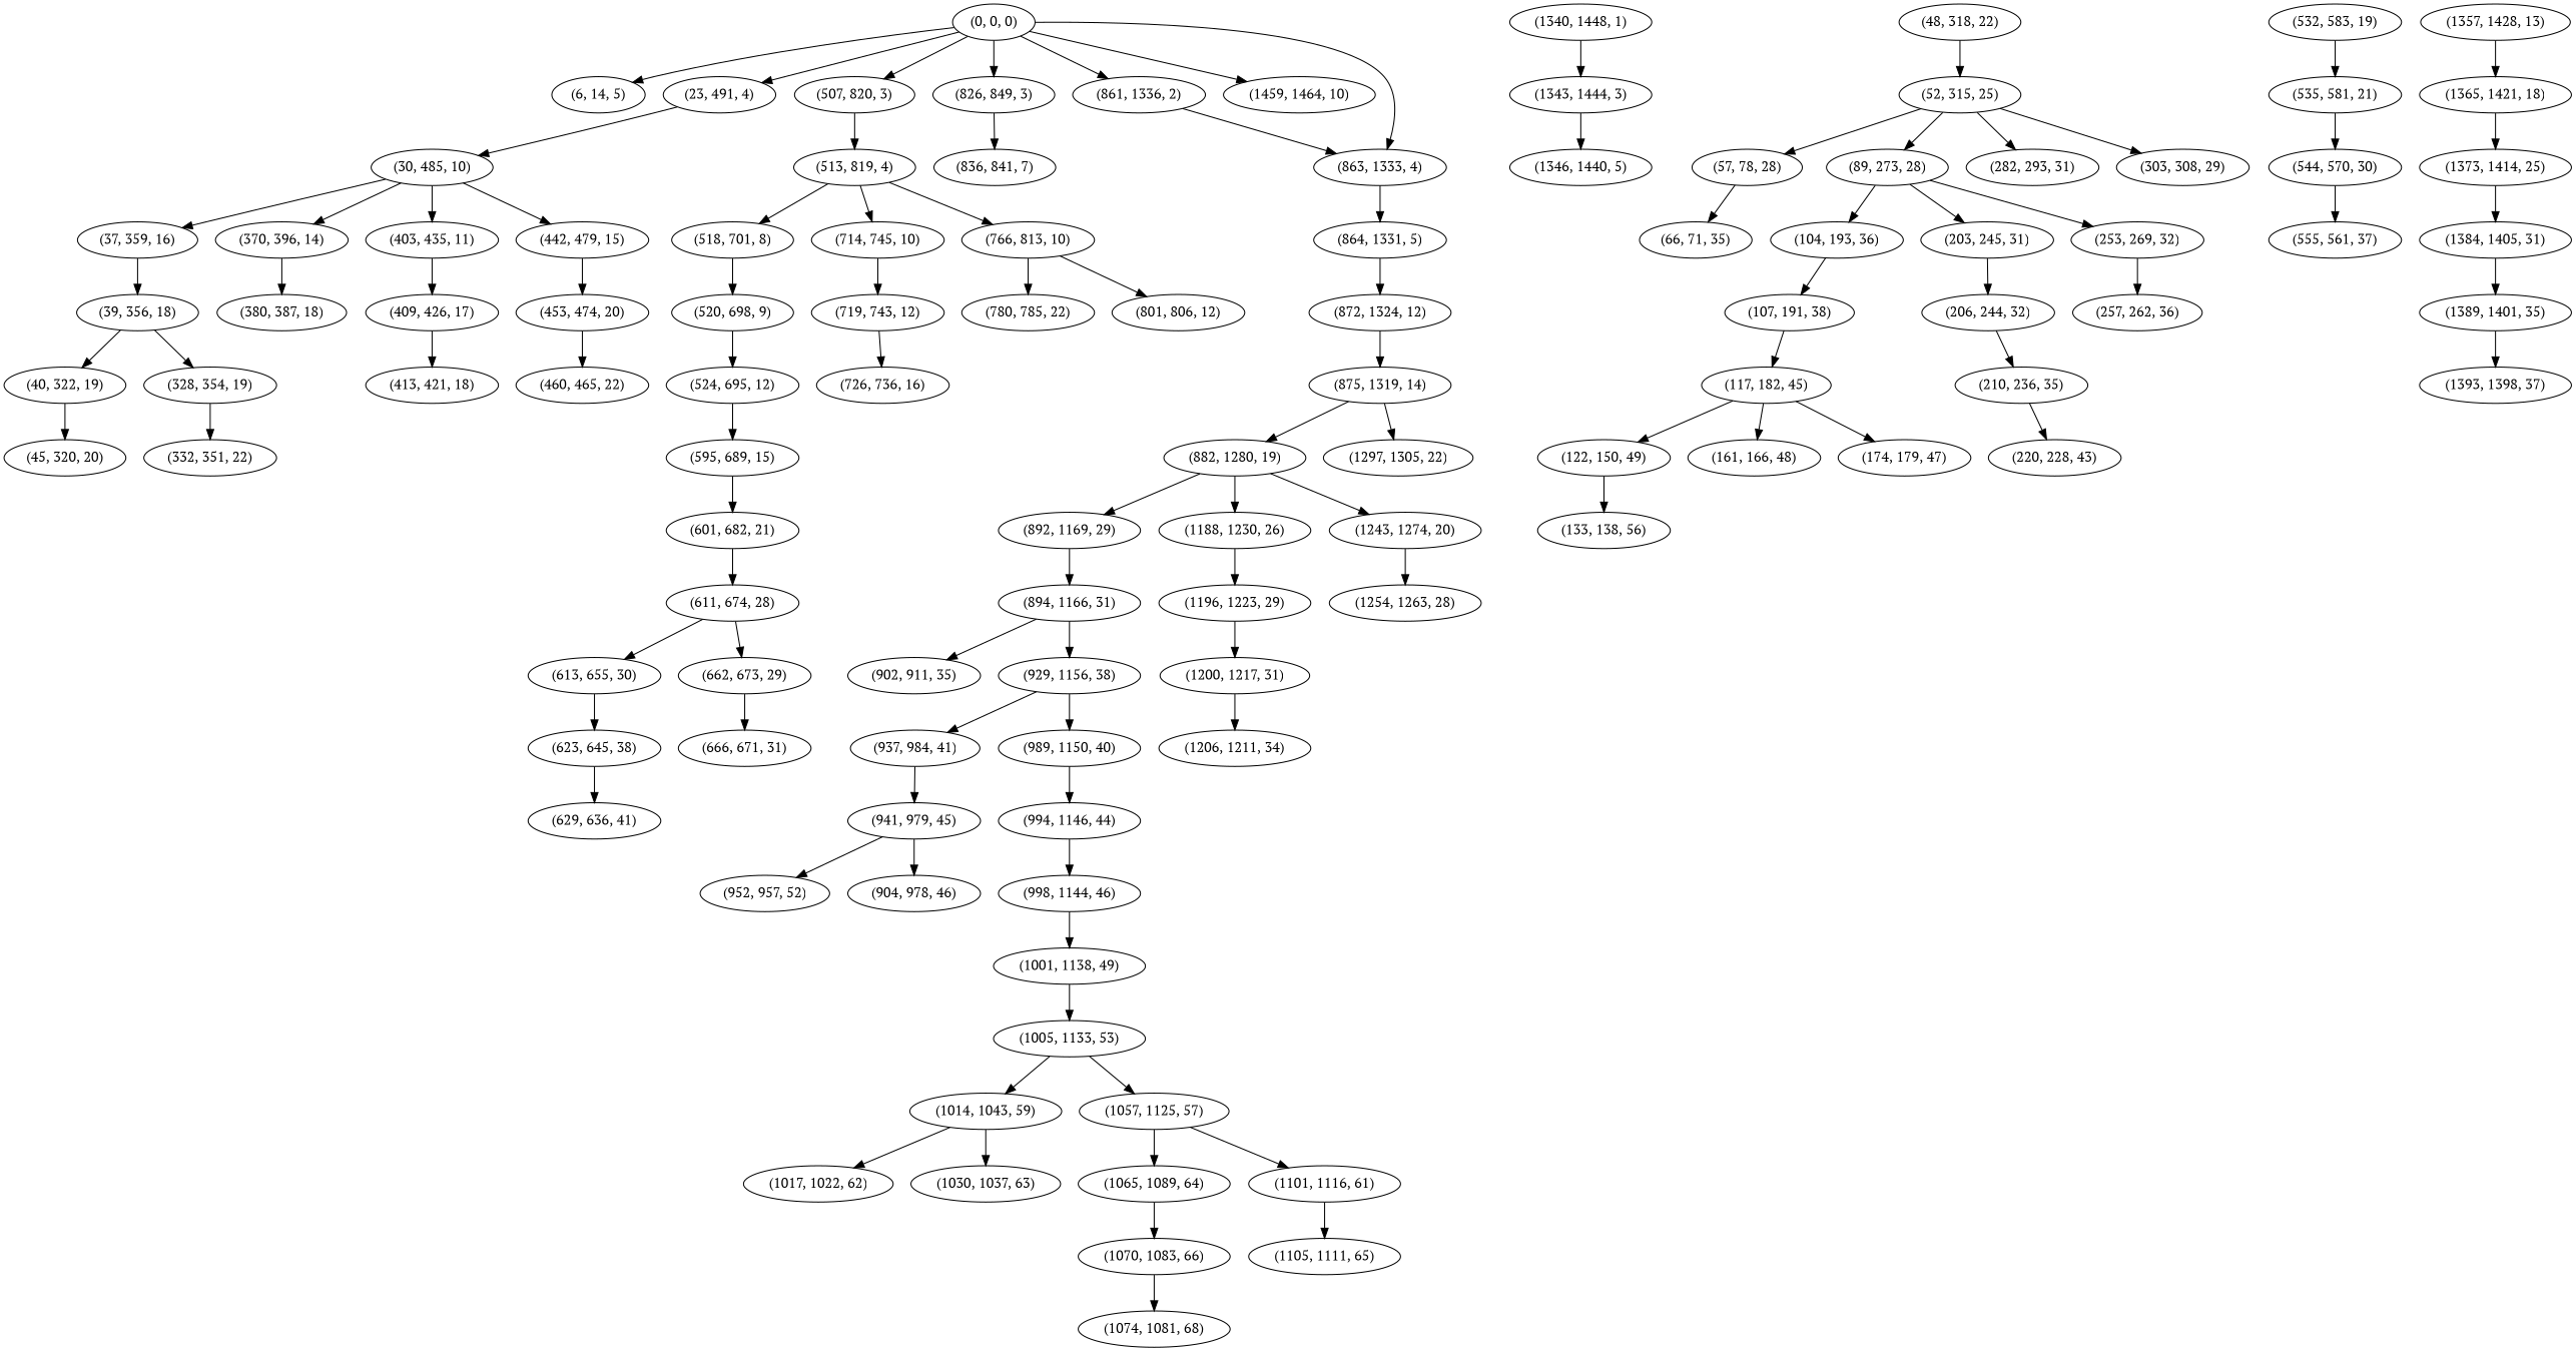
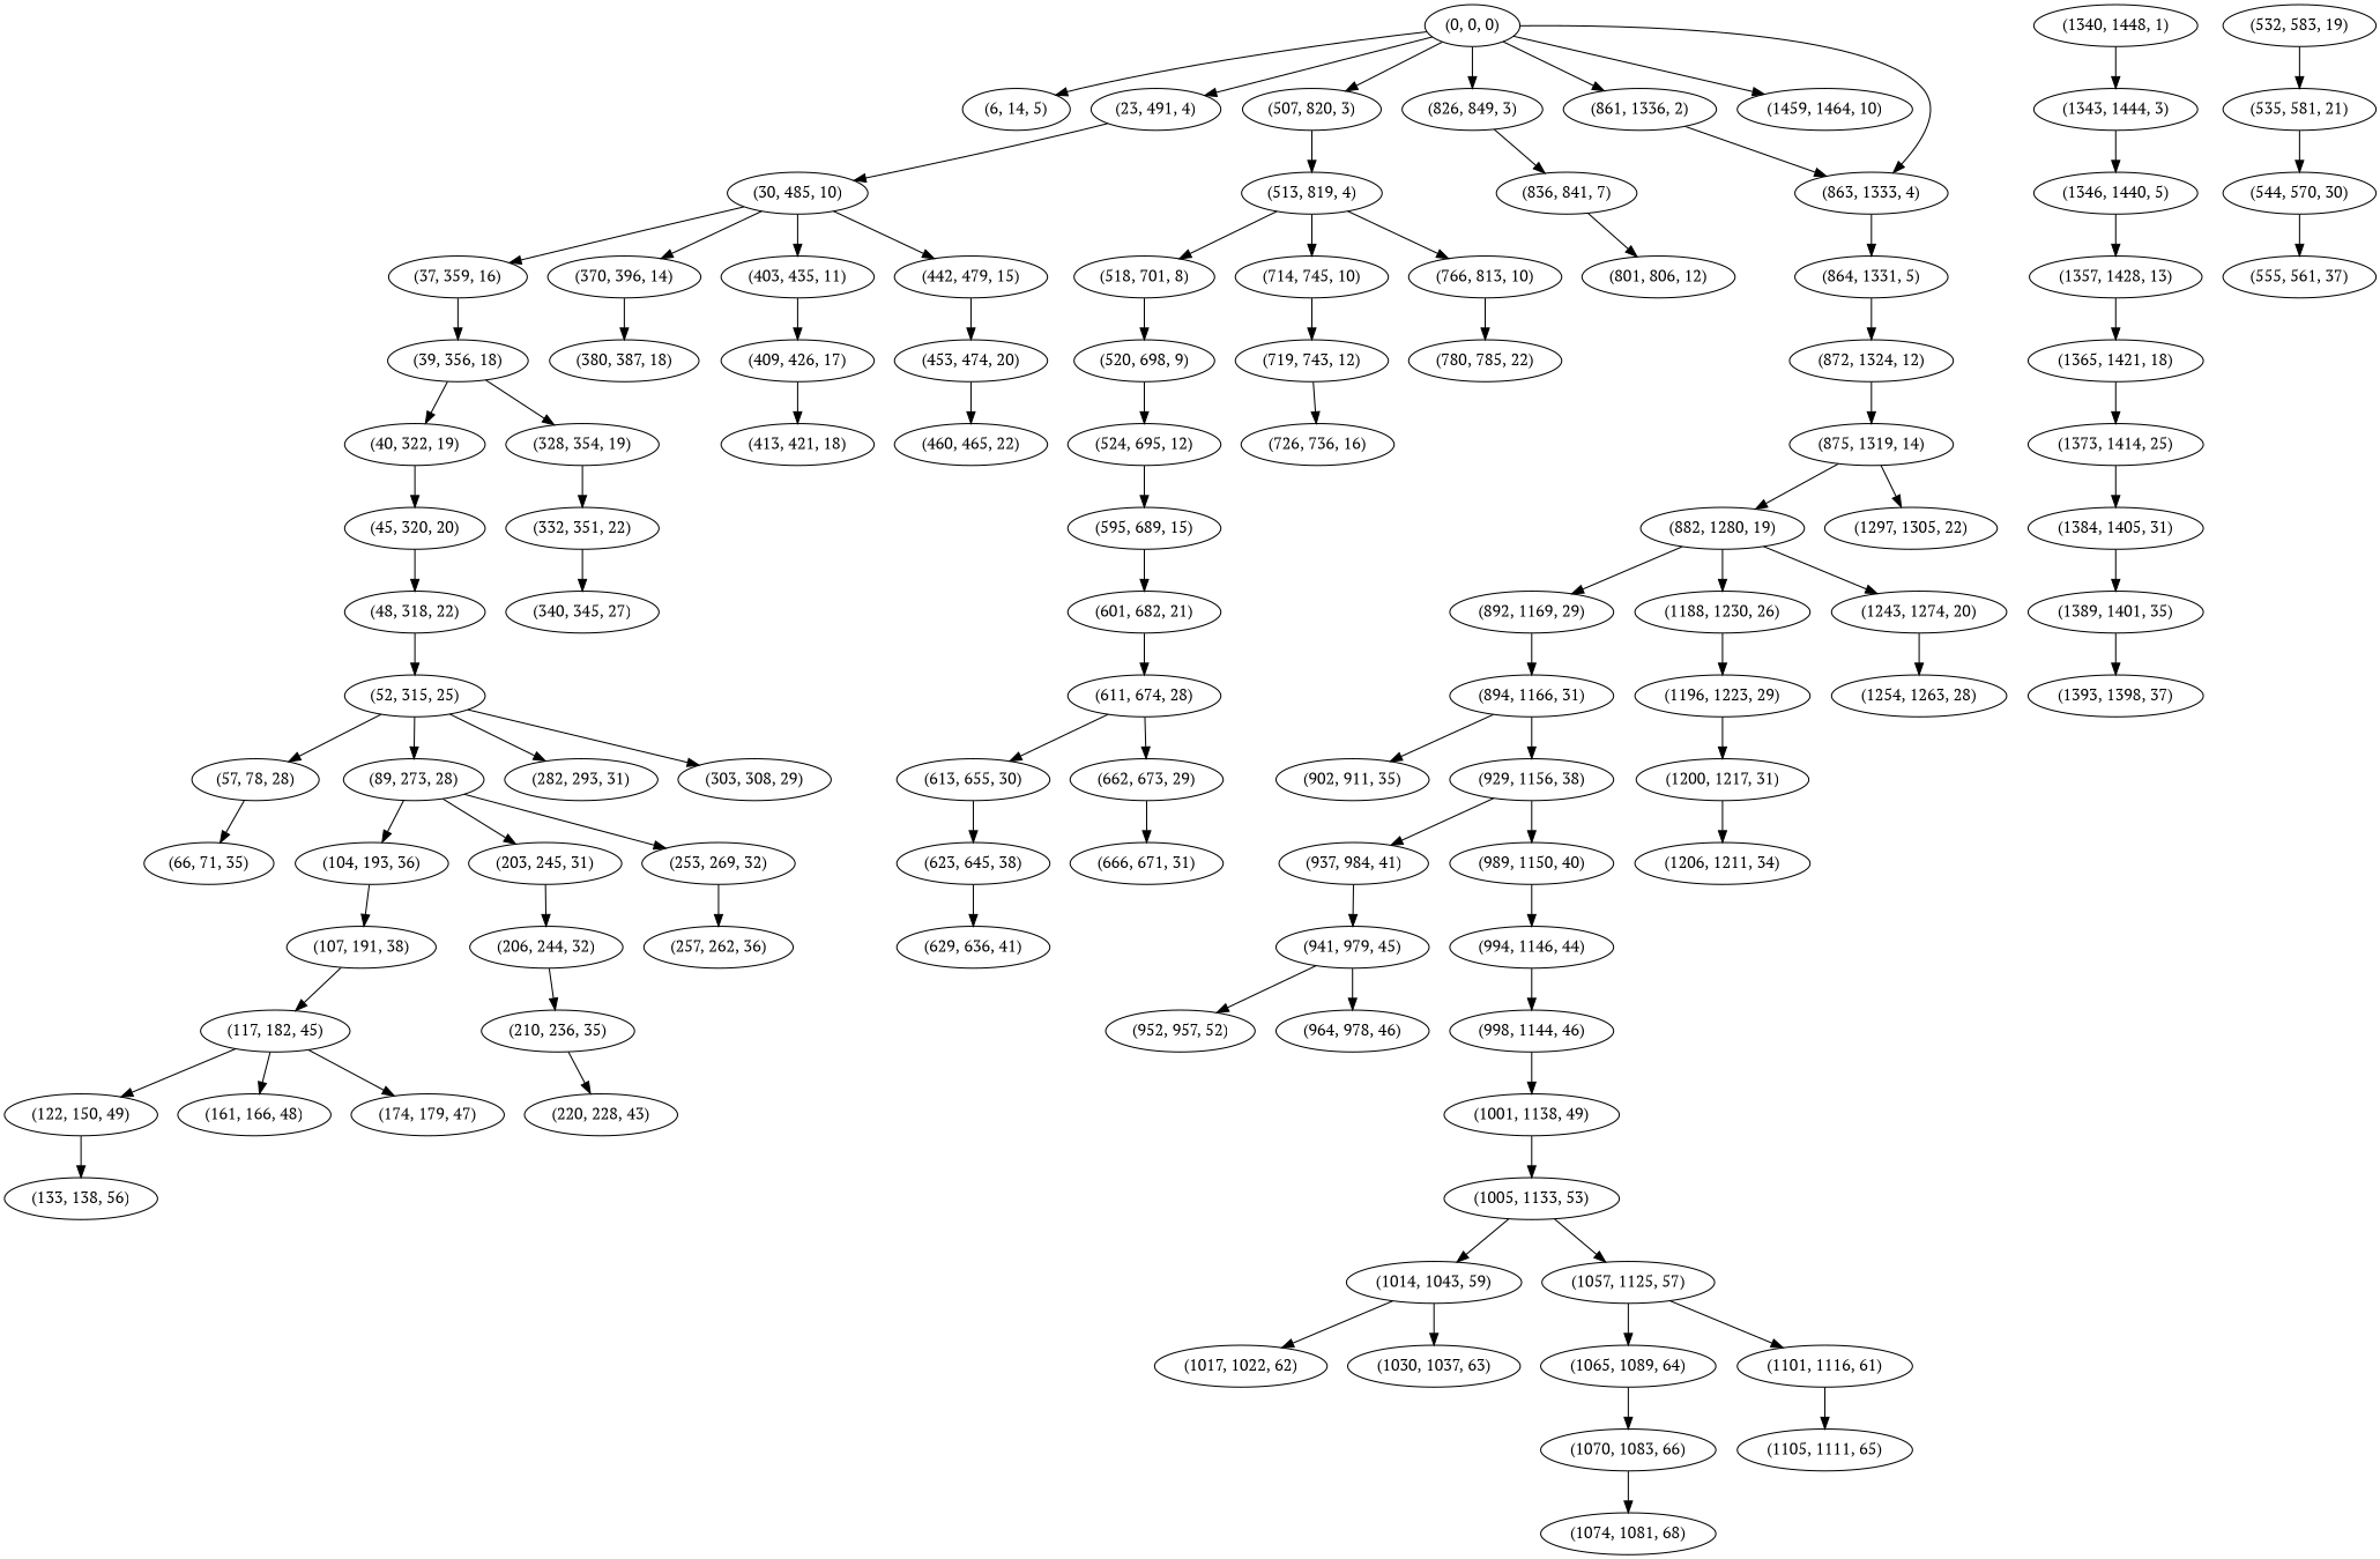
  digraph {
    fontname="PT Serif"
    node [fontname="PT Serif"]
    edge [fontname="PT Serif"]
    "(0, 0, 0)"
    "(6, 14, 5)"
    "(23, 491, 4)"
    "(507, 820, 3)"
    "(826, 849, 3)"
    "(861, 1336, 2)"
    "(1459, 1464, 10)"
    "(863, 1333, 4)"
    "(30, 485, 10)"
    "(513, 819, 4)"
    "(836, 841, 7)"
    "(1340, 1448, 1)"
    "(1343, 1444, 3)"
    "(37, 359, 16)"
    "(370, 396, 14)"
    "(403, 435, 11)"
    "(442, 479, 15)"
    "(39, 356, 18)"
    "(380, 387, 18)"
    "(409, 426, 17)"
    "(453, 474, 20)"
    "(40, 322, 19)"
    "(328, 354, 19)"
    "(45, 320, 20)"
    "(332, 351, 22)"
    "(48, 318, 22)"
    "(52, 315, 25)"
    "(57, 78, 28)"
    "(89, 273, 28)"
    "(282, 293, 31)"
    "(303, 308, 29)"
    "(66, 71, 35)"
    "(104, 193, 36)"
    "(203, 245, 31)"
    "(253, 269, 32)"
    "(107, 191, 38)"
    "(206, 244, 32)"
    "(257, 262, 36)"
    "(117, 182, 45)"
    "(122, 150, 49)"
    "(161, 166, 48)"
    "(174, 179, 47)"
    "(133, 138, 56)"
    "(210, 236, 35)"
    "(220, 228, 43)"
+   "(340, 345, 27)"
    "(413, 421, 18)"
    "(460, 465, 22)"
    "(518, 701, 8)"
    "(714, 745, 10)"
    "(766, 813, 10)"
    "(520, 698, 9)"
    "(719, 743, 12)"
    "(780, 785, 22)"
    "(801, 806, 12)"
    "(524, 695, 12)"
    "(595, 689, 15)"
    "(532, 583, 19)"
    "(535, 581, 21)"
    "(601, 682, 21)"
    "(544, 570, 30)"
    "(555, 561, 37)"
    "(611, 674, 28)"
    "(613, 655, 30)"
    "(662, 673, 29)"
    "(623, 645, 38)"
    "(666, 671, 31)"
    "(629, 636, 41)"
    "(726, 736, 16)"
    "(864, 1331, 5)"
    "(872, 1324, 12)"
    "(875, 1319, 14)"
    "(882, 1280, 19)"
    "(1297, 1305, 22)"
    "(892, 1169, 29)"
    "(1188, 1230, 26)"
    "(1243, 1274, 20)"
    "(894, 1166, 31)"
    "(1196, 1223, 29)"
    "(1254, 1263, 28)"
    "(902, 911, 35)"
    "(929, 1156, 38)"
    "(937, 984, 41)"
    "(989, 1150, 40)"
    "(941, 979, 45)"
    "(994, 1146, 44)"
    "(952, 957, 52)"
-   "(964, 978, 46)" [label="(904, 978, 46)"]
+   "(964, 978, 46)"
    "(998, 1144, 46)"
    "(1001, 1138, 49)"
    "(1005, 1133, 53)"
    "(1014, 1043, 59)"
    "(1057, 1125, 57)"
    "(1017, 1022, 62)"
    "(1030, 1037, 63)"
    "(1065, 1089, 64)"
    "(1101, 1116, 61)"
    "(1070, 1083, 66)"
    "(1105, 1111, 65)"
    "(1074, 1081, 68)"
    "(1200, 1217, 31)"
    "(1206, 1211, 34)"
    "(1346, 1440, 5)"
    "(1357, 1428, 13)"
    "(1365, 1421, 18)"
    "(1373, 1414, 25)"
    "(1384, 1405, 31)"
    "(1389, 1401, 35)"
    "(1393, 1398, 37)"
    "(0, 0, 0)" -> "(6, 14, 5)"
    "(0, 0, 0)" -> "(23, 491, 4)"
    "(0, 0, 0)" -> "(507, 820, 3)"
    "(0, 0, 0)" -> "(826, 849, 3)"
    "(0, 0, 0)" -> "(861, 1336, 2)"
    "(0, 0, 0)" -> "(1459, 1464, 10)"
    "(0, 0, 0)" -> "(863, 1333, 4)"
    "(23, 491, 4)" -> "(30, 485, 10)"
    "(507, 820, 3)" -> "(513, 819, 4)"
    "(826, 849, 3)" -> "(836, 841, 7)"
    "(861, 1336, 2)" -> "(863, 1333, 4)"
    "(863, 1333, 4)" -> "(864, 1331, 5)"
    "(30, 485, 10)" -> "(37, 359, 16)"
    "(30, 485, 10)" -> "(370, 396, 14)"
    "(30, 485, 10)" -> "(403, 435, 11)"
    "(30, 485, 10)" -> "(442, 479, 15)"
    "(513, 819, 4)" -> "(518, 701, 8)"
    "(513, 819, 4)" -> "(714, 745, 10)"
    "(513, 819, 4)" -> "(766, 813, 10)"
    "(1340, 1448, 1)" -> "(1343, 1444, 3)"
    "(1343, 1444, 3)" -> "(1346, 1440, 5)"
    "(37, 359, 16)" -> "(39, 356, 18)"
    "(370, 396, 14)" -> "(380, 387, 18)"
    "(403, 435, 11)" -> "(409, 426, 17)"
    "(442, 479, 15)" -> "(453, 474, 20)"
    "(39, 356, 18)" -> "(40, 322, 19)"
    "(39, 356, 18)" -> "(328, 354, 19)"
    "(409, 426, 17)" -> "(413, 421, 18)"
    "(453, 474, 20)" -> "(460, 465, 22)"
    "(40, 322, 19)" -> "(45, 320, 20)"
    "(328, 354, 19)" -> "(332, 351, 22)"
+   "(45, 320, 20)" -> "(48, 318, 22)"
+   "(332, 351, 22)" -> "(340, 345, 27)"
    "(48, 318, 22)" -> "(52, 315, 25)"
    "(52, 315, 25)" -> "(57, 78, 28)"
    "(52, 315, 25)" -> "(89, 273, 28)"
    "(52, 315, 25)" -> "(282, 293, 31)"
    "(52, 315, 25)" -> "(303, 308, 29)"
    "(57, 78, 28)" -> "(66, 71, 35)"
    "(89, 273, 28)" -> "(104, 193, 36)"
    "(89, 273, 28)" -> "(203, 245, 31)"
    "(89, 273, 28)" -> "(253, 269, 32)"
    "(104, 193, 36)" -> "(107, 191, 38)"
    "(203, 245, 31)" -> "(206, 244, 32)"
    "(253, 269, 32)" -> "(257, 262, 36)"
    "(107, 191, 38)" -> "(117, 182, 45)"
    "(206, 244, 32)" -> "(210, 236, 35)"
    "(117, 182, 45)" -> "(122, 150, 49)"
    "(117, 182, 45)" -> "(161, 166, 48)"
    "(117, 182, 45)" -> "(174, 179, 47)"
    "(122, 150, 49)" -> "(133, 138, 56)"
    "(210, 236, 35)" -> "(220, 228, 43)"
    "(518, 701, 8)" -> "(520, 698, 9)"
    "(714, 745, 10)" -> "(719, 743, 12)"
    "(766, 813, 10)" -> "(780, 785, 22)"
-   "(766, 813, 10)" -> "(801, 806, 12)"
+   "(836, 841, 7)" -> "(801, 806, 12)"
    "(520, 698, 9)" -> "(524, 695, 12)"
    "(719, 743, 12)" -> "(726, 736, 16)"
    "(524, 695, 12)" -> "(595, 689, 15)"
    "(595, 689, 15)" -> "(601, 682, 21)"
    "(532, 583, 19)" -> "(535, 581, 21)"
    "(535, 581, 21)" -> "(544, 570, 30)"
    "(601, 682, 21)" -> "(611, 674, 28)"
    "(544, 570, 30)" -> "(555, 561, 37)"
    "(611, 674, 28)" -> "(613, 655, 30)"
    "(611, 674, 28)" -> "(662, 673, 29)"
    "(613, 655, 30)" -> "(623, 645, 38)"
    "(662, 673, 29)" -> "(666, 671, 31)"
    "(623, 645, 38)" -> "(629, 636, 41)"
    "(864, 1331, 5)" -> "(872, 1324, 12)"
    "(872, 1324, 12)" -> "(875, 1319, 14)"
    "(875, 1319, 14)" -> "(882, 1280, 19)"
    "(875, 1319, 14)" -> "(1297, 1305, 22)"
    "(882, 1280, 19)" -> "(892, 1169, 29)"
    "(882, 1280, 19)" -> "(1188, 1230, 26)"
    "(882, 1280, 19)" -> "(1243, 1274, 20)"
    "(892, 1169, 29)" -> "(894, 1166, 31)"
    "(1188, 1230, 26)" -> "(1196, 1223, 29)"
    "(1243, 1274, 20)" -> "(1254, 1263, 28)"
    "(894, 1166, 31)" -> "(902, 911, 35)"
    "(894, 1166, 31)" -> "(929, 1156, 38)"
    "(1196, 1223, 29)" -> "(1200, 1217, 31)"
    "(929, 1156, 38)" -> "(937, 984, 41)"
    "(929, 1156, 38)" -> "(989, 1150, 40)"
    "(937, 984, 41)" -> "(941, 979, 45)"
    "(989, 1150, 40)" -> "(994, 1146, 44)"
    "(941, 979, 45)" -> "(952, 957, 52)"
    "(941, 979, 45)" -> "(964, 978, 46)"
    "(994, 1146, 44)" -> "(998, 1144, 46)"
    "(998, 1144, 46)" -> "(1001, 1138, 49)"
    "(1001, 1138, 49)" -> "(1005, 1133, 53)"
    "(1005, 1133, 53)" -> "(1014, 1043, 59)"
    "(1005, 1133, 53)" -> "(1057, 1125, 57)"
    "(1014, 1043, 59)" -> "(1017, 1022, 62)"
    "(1014, 1043, 59)" -> "(1030, 1037, 63)"
    "(1057, 1125, 57)" -> "(1065, 1089, 64)"
    "(1057, 1125, 57)" -> "(1101, 1116, 61)"
    "(1065, 1089, 64)" -> "(1070, 1083, 66)"
    "(1101, 1116, 61)" -> "(1105, 1111, 65)"
    "(1070, 1083, 66)" -> "(1074, 1081, 68)"
    "(1200, 1217, 31)" -> "(1206, 1211, 34)"
+   "(1346, 1440, 5)" -> "(1357, 1428, 13)"
    "(1357, 1428, 13)" -> "(1365, 1421, 18)"
    "(1365, 1421, 18)" -> "(1373, 1414, 25)"
    "(1373, 1414, 25)" -> "(1384, 1405, 31)"
    "(1384, 1405, 31)" -> "(1389, 1401, 35)"
    "(1389, 1401, 35)" -> "(1393, 1398, 37)"
  }
